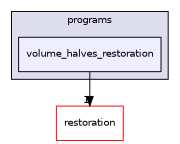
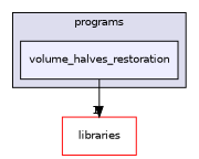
  digraph {
    compound=true
    node [fontname=Helvetica fontsize=10 shape=box style=filled]
    n1 [fillcolor="#eeeeff" label=volume_halves_restoration pencolor=black]
-   n2 [color=red fillcolor=white label=restoration]
+   n2 [color=red fillcolor=white label=libraries]
    subgraph cluster_1 {
      bgcolor="#ddddee"
      fontname=Helvetica
      fontsize=10
      label=programs
      pencolor=black
      n1
    }
    n1 -> n2 [headlabel=1 labeldistance=1.5 labelfontname=Helvetica labelfontsize=10]
  }
